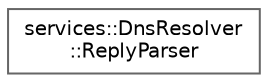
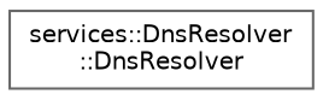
  digraph {
    rankdir=LR
-   n1 [color=gray40 fillcolor=white fontname=Helvetica fontsize=10 height=0.2 label="services::DnsResolver\l::ReplyParser" shape=record style=filled width=0.4]
+   n1 [color=gray40 fillcolor=white fontname=Helvetica fontsize=10 height=0.2 label="services::DnsResolver\l::DnsResolver" shape=record style=filled width=0.4]
  }
